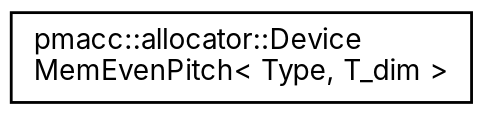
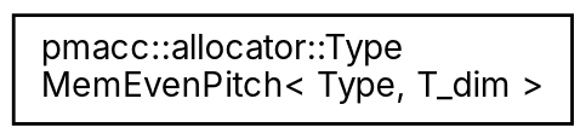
  digraph {
    rankdir=LR
    fontname=Inter
-   n1 [color=black fillcolor=white fontname=Inter fontsize=10 height=0.2 label="pmacc::allocator::Device\lMemEvenPitch\< Type, T_dim \>" shape=record style=filled width=0.4]
+   n1 [color=black fillcolor=white fontname=Inter fontsize=10 height=0.2 label="pmacc::allocator::Type\lMemEvenPitch\< Type, T_dim \>" shape=record style=filled width=0.4]
  }
